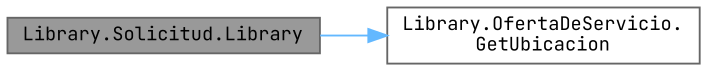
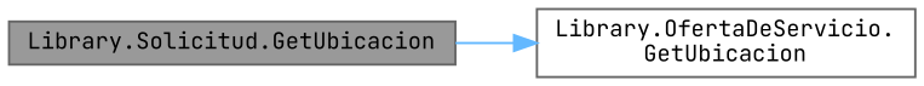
  digraph {
    rankdir=LR
    fontname="JetBrains Mono"
    node [fontname="JetBrains Mono" fontsize=10 shape=box style=filled]
-   n1 [color=gray40 fillcolor=grey60 fontcolor=black height=0.2 label="Library.Solicitud.Library" width=0.4]
+   n1 [color=gray40 fillcolor=grey60 fontcolor=black height=0.2 label="Library.Solicitud.GetUbicacion" width=0.4]
    n2 [color=grey40 fillcolor=white height=0.2 label="Library.OfertaDeServicio.\lGetUbicacion" width=0.4]
    n1 -> n2 [color=steelblue1 fontname="JetBrains Mono" fontsize=10 labelfontname=Helvetica labelfontsize=10 style=solid]
  }
